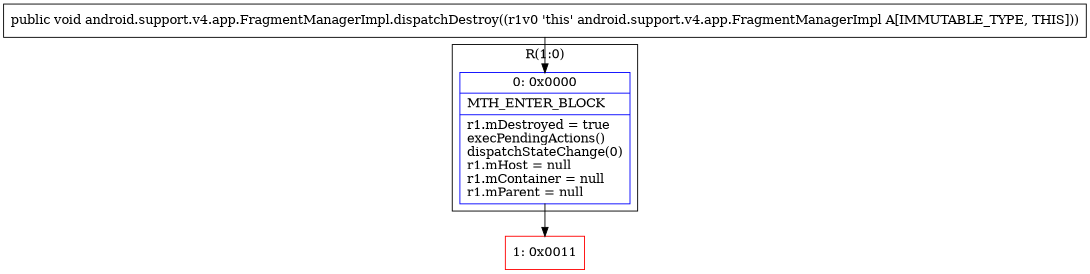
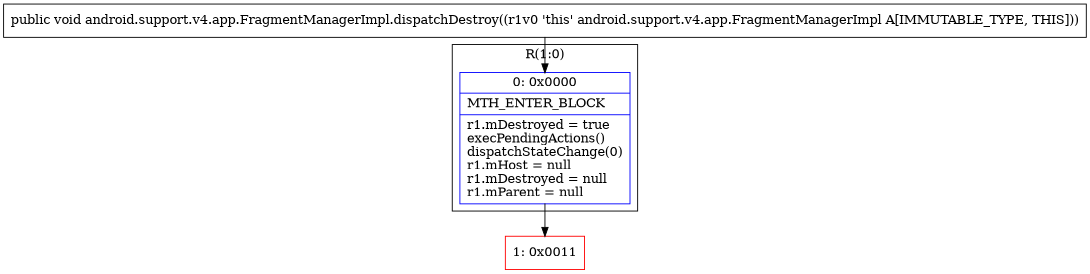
  digraph {
    node [shape=record]
-   n1 [color=blue label="{0\:\ 0x0000|MTH_ENTER_BLOCK\l|r1.mDestroyed = true\lexecPendingActions()\ldispatchStateChange(0)\lr1.mHost = null\lr1.mContainer = null\lr1.mParent = null\l}"]
+   n1 [color=blue label="{0\:\ 0x0000|MTH_ENTER_BLOCK\l|r1.mDestroyed = true\lexecPendingActions()\ldispatchStateChange(0)\lr1.mHost = null\lr1.mDestroyed = null\lr1.mParent = null\l}"]
    n2 [color=red label="{1\:\ 0x0011}"]
    n3 [label="{public void android.support.v4.app.FragmentManagerImpl.dispatchDestroy((r1v0 'this' android.support.v4.app.FragmentManagerImpl A[IMMUTABLE_TYPE, THIS])) }"]
    subgraph cluster_1 {
      label="R(1:0)"
      n1
    }
    n1 -> n2
    n3 -> n1
  }
